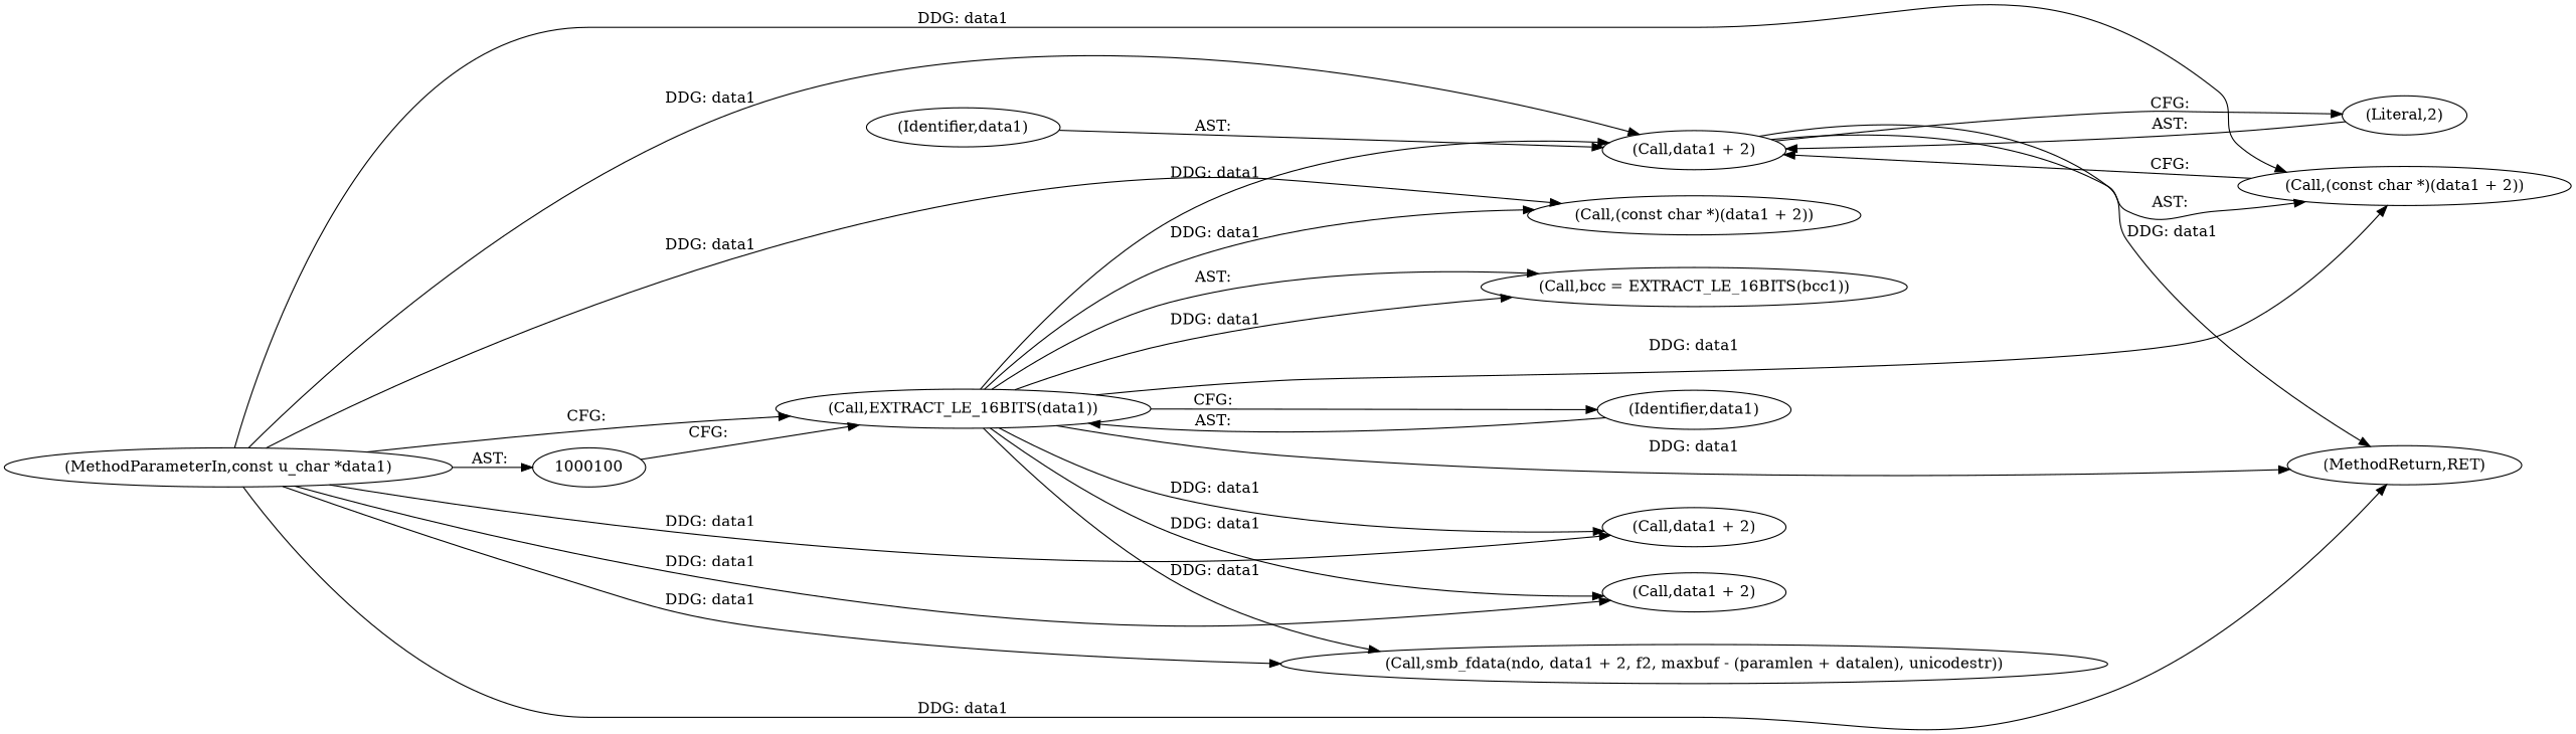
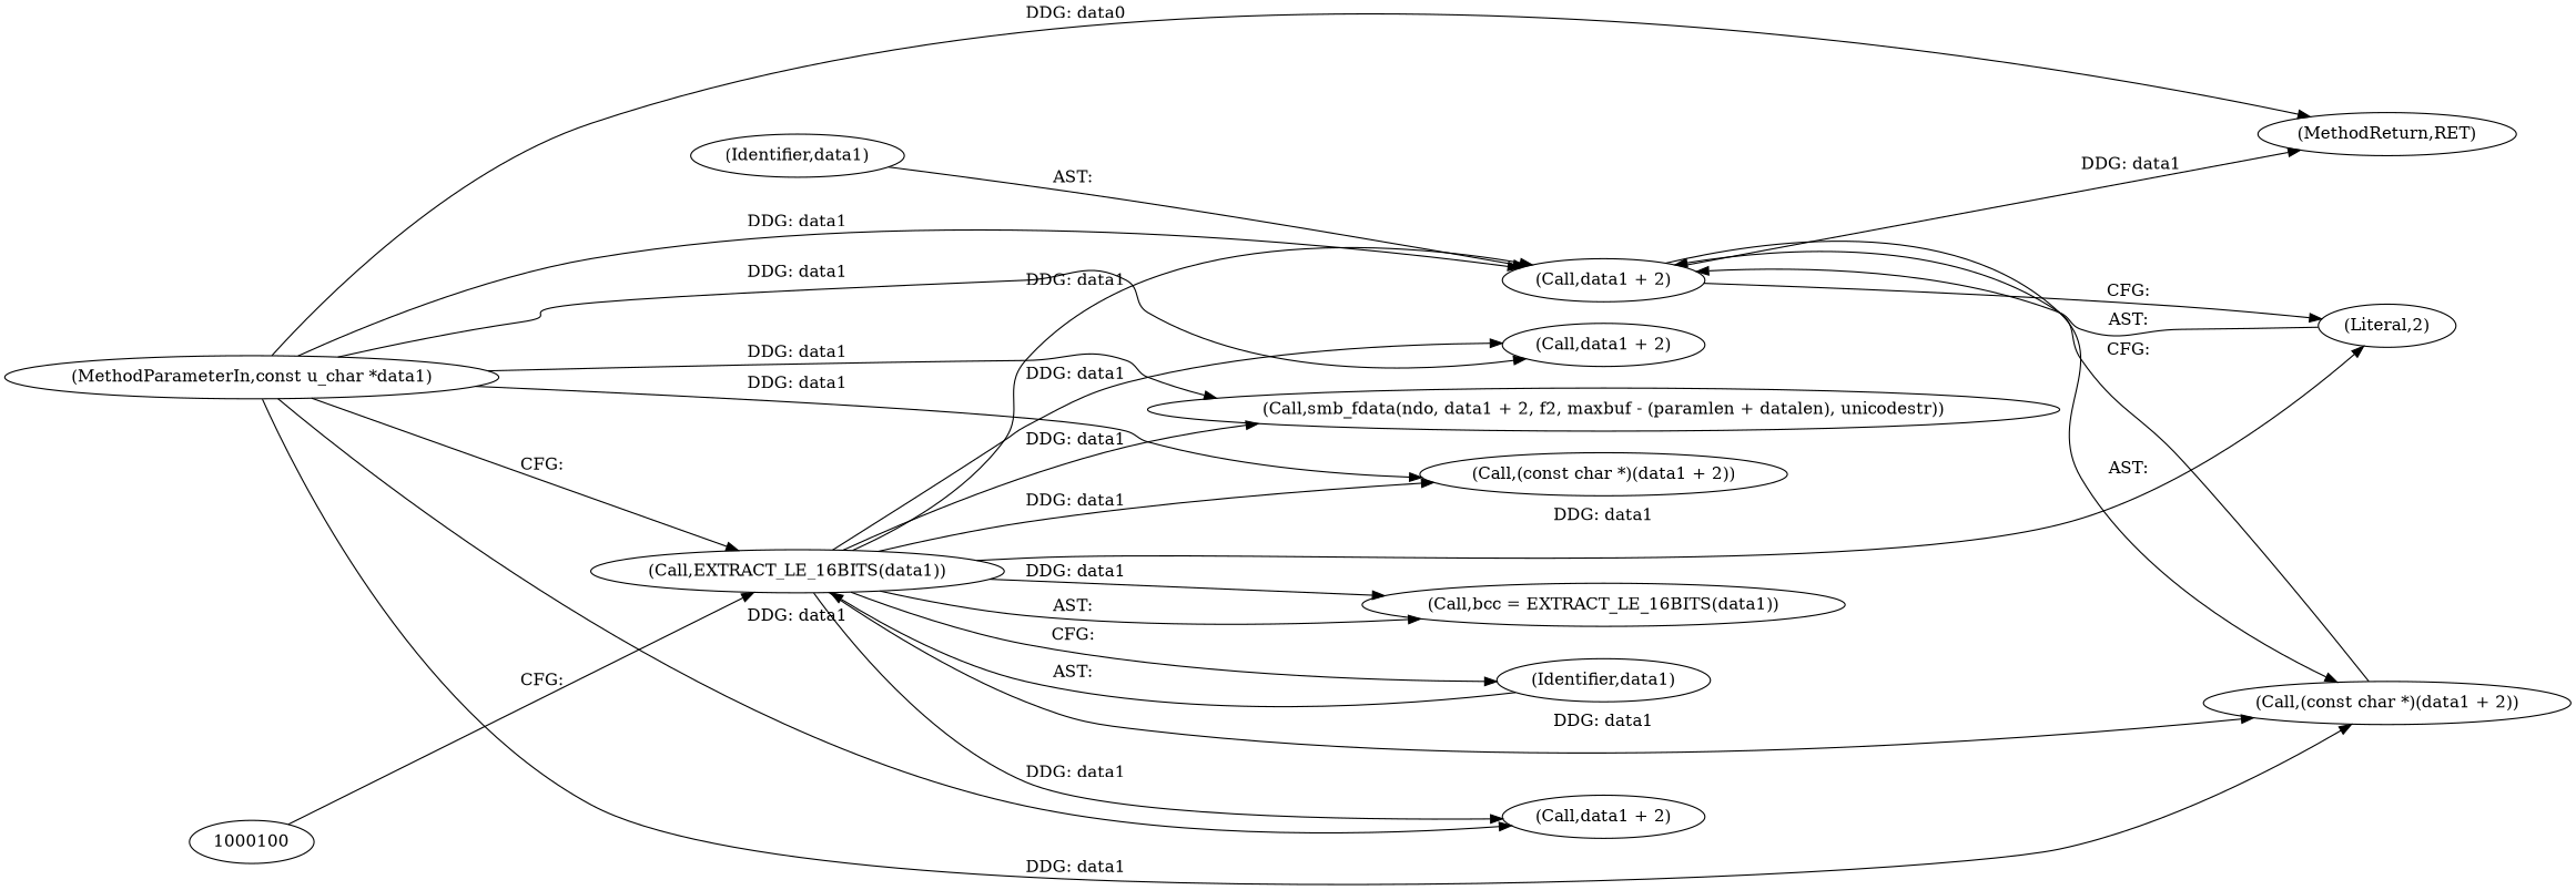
  digraph {
    rankdir=LR
    n1 [label="(Call,data1 + 2)"]
    n2 [label="(Literal,2)"]
    n3 [label="(MethodReturn,RET)"]
    n4 [label="(Call,(const char *)(data1 + 2))"]
    n5 [label="(MethodParameterIn,const u_char *data1)"]
    n6 [label="(Call,EXTRACT_LE_16BITS(data1))"]
    n7 [label="(Call,(const char *)(data1 + 2))"]
    n8 [label="(Call,data1 + 2)"]
    n9 [label="(Call,data1 + 2)"]
    n10 [label="(Call,smb_fdata(ndo, data1 + 2, f2, maxbuf - (paramlen + datalen), unicodestr))"]
    1000100
    n12 [label="(Identifier,data1)"]
-   n13 [label="(Call,bcc = EXTRACT_LE_16BITS(bcc1))"]
+   n13 [label="(Call,bcc = EXTRACT_LE_16BITS(data1))"]
    n14 [label="(Identifier,data1)"]
    n1 -> n2 [label="CFG: "]
    n1 -> n3 [label="DDG: data1"]
    n1 -> n4 [label="AST: "]
    n2 -> n1 [label="AST: "]
    n4 -> n1 [label="CFG: "]
    n5 -> n1 [label="DDG: data1"]
-   n5 -> n3 [label="DDG: data1"]
+   n5 -> n3 [label="DDG: data0"]
    n5 -> n4 [label="DDG: data1"]
    n5 -> n6 [label="CFG: "]
    n5 -> n7 [label="DDG: data1"]
    n5 -> n8 [label="DDG: data1"]
    n5 -> n9 [label="DDG: data1"]
    n5 -> n10 [label="DDG: data1"]
-   n5 -> 1000100 [label="AST: "]
    n6 -> n1 [label="DDG: data1"]
-   n6 -> n3 [label="DDG: data1"]
+   n6 -> n2 [label="DDG: data1"]
    n6 -> n4 [label="DDG: data1"]
    n6 -> n7 [label="DDG: data1"]
    n6 -> n8 [label="DDG: data1"]
    n6 -> n9 [label="DDG: data1"]
    n6 -> n10 [label="DDG: data1"]
    n6 -> n12 [label="CFG: "]
    n6 -> n13 [label="AST: "]
    n6 -> n13 [label="DDG: data1"]
    1000100 -> n6 [label="CFG: "]
    n12 -> n6 [label="AST: "]
    n14 -> n1 [label="AST: "]
  }
